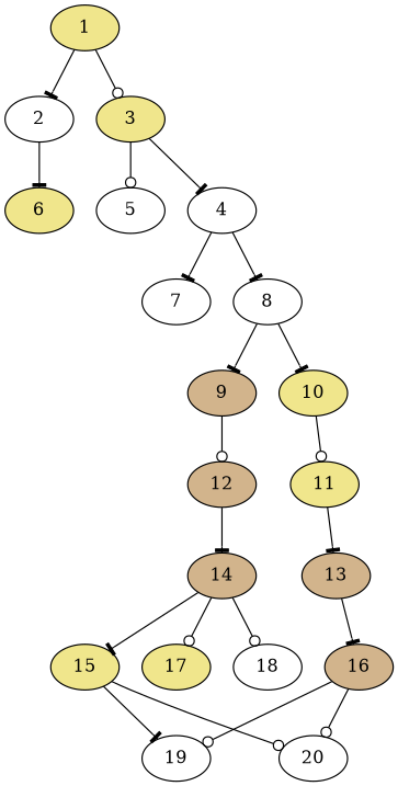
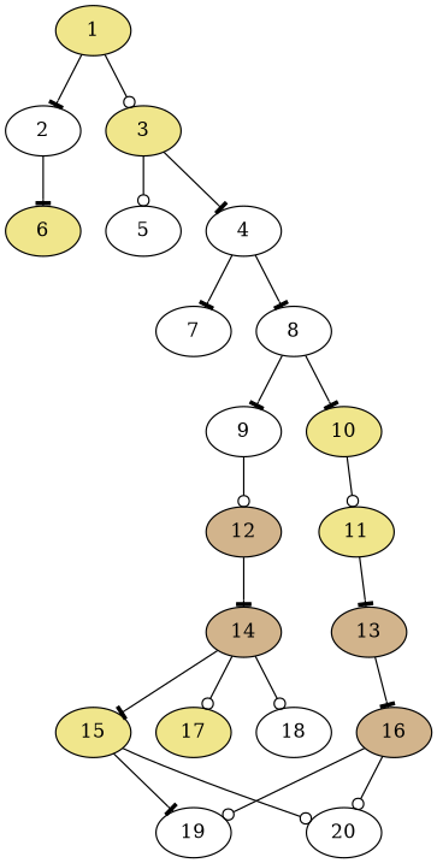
  digraph {
    node [alpha=0.13 fillcolor=white style=filled]
    edge [arrowhead=tee]
    1 [expect_size=31314944 fillcolor=khaki]
    2 [expect_size=41235456]
    3 [alpha=0.19 expect_size=28517376 fillcolor=khaki]
    6 [alpha=0.17 expect_size=42195968 fillcolor=khaki]
    4 [alpha=0.09 expect_size=17559552]
    5 [alpha=0.01 expect_size=14015488]
    7 [alpha=0.17 expect_size=10636288]
    8 [alpha=0.01 expect_size=6304768]
-   9 [alpha=0.06 expect_size=42574848 fillcolor=tan]
+   9 [alpha=0.06 expect_size=42574848]
    10 [alpha=0.05 expect_size=7258112 fillcolor=khaki]
    12 [alpha=0.00 expect_size=22925312 fillcolor=tan]
    11 [alpha=0.16 expect_size=39678976 fillcolor=khaki]
    14 [alpha=0.17 expect_size=6045696 fillcolor=tan]
    13 [alpha=0.05 expect_size=7373824 fillcolor=tan]
    15 [expect_size=27108352 fillcolor=khaki]
    17 [alpha=0.03 expect_size=22588416 fillcolor=khaki]
    18 [expect_size=16264192]
    16 [alpha=0.15 expect_size=29892608 fillcolor=tan]
    19 [alpha=0.07 expect_size=17964032]
    20 [alpha=0.09 expect_size=31568896]
    1 -> 2
    1 -> 3 [arrowhead=odot]
    2 -> 6
    3 -> 4
    3 -> 5 [arrowhead=odot]
    4 -> 7
    4 -> 8
    8 -> 9
    8 -> 10
    9 -> 12 [arrowhead=odot]
    10 -> 11 [arrowhead=odot]
    12 -> 14
    11 -> 13
    14 -> 15
    14 -> 17 [arrowhead=odot]
    14 -> 18 [arrowhead=odot]
    13 -> 16
    15 -> 19
    15 -> 20 [arrowhead=odot]
    16 -> 19 [arrowhead=odot]
    16 -> 20 [arrowhead=odot]
  }
